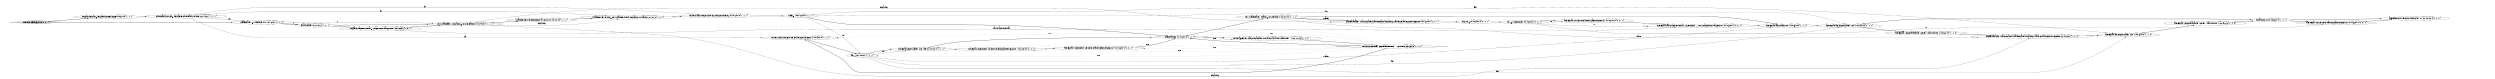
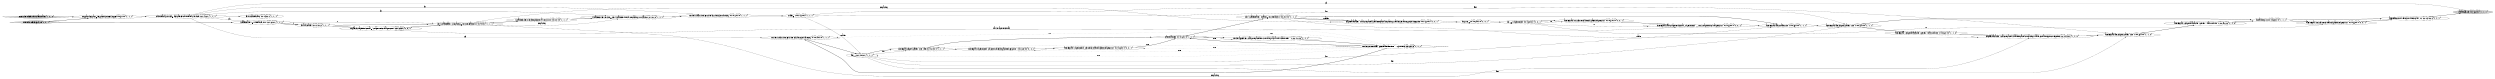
  digraph {
    rankdir=LR
    node [fillcolor=white shape=ellipse style=filled]
    edge [style=bold]
    n1 [label="ColumnFamilyStore cfs = keyspace.getColumnFamilyStore(CF)@@@4@@@['1', '1', '1']"]
    n2 [label="rewriter.switchWriter(getWriter(cfs,s.descriptor.directory))@@@19@@@['1', '1', '1']"]
    n3 [label="SSTableReader s = writeFile(cfs,1000)@@@6@@@['1', '1', '1']"]
+   n4 [fillcolor=lightgray label="validateCFS(cfs)@@@38@@@['1', '1', '1']"]
    n5 [label="rewriter.switchWriter(getWriter(cfs,s.descriptor.directory))@@@12@@@['1', '1', '1']"]
    n6 [label="SSTableRewriter rewriter = new SSTableRewriter(cfs,compacting,1000,false)@@@11@@@['1', '1', '1']"]
+   n7 [label="cfs.truncateBlocking()@@@5@@@['1', '1', '1']"]
    n8 [label="files++@@@20@@@['1', '1', '1']"]
    n9 [label="Set<SSTableReader> compacting = Sets.newHashSet(s)@@@9@@@['1', '1', '1']"]
    n10 [label="cfs.addSSTable(s)@@@7@@@['1', '1', '1']"]
    n11 [label="int files = 1@@@13@@@['1', '1', '1']"]
    n12 [label="assertEquals(files,cfs.getSSTables().size())@@@28@@@['1', '1', '0']"]
    n13 [label="assertEquals(0,cfs.getDataTracker().getView().shadowed.size())@@@29@@@['1', '1', '0']"]
    n14 [label="Thread.sleep(1000)@@@35@@@['1', '1', '1']"]
    n15 [label="Keyspace keyspace = Keyspace.open(KEYSPACE)@@@3@@@['1', '1', '1']"]
    n16 [label="assertEquals(cfs.getSSTables().size(),files)@@@21@@@['1', '1', '1']"]
    n17 [label="assertEquals(files,cfs.getSSTables().size())@@@34@@@['1', '1', '1']"]
    n18 [label="assertEquals(files,sstables.size())@@@33@@@['1', '1', '1']"]
    n19 [label="assertEquals(s.bytesOnDisk(),cfs.metric.liveDiskSpaceUsed.getCount())@@@22@@@['0', '0', '1']"]
    n20 [label="scanner.hasNext()@@@16@@@['1', '1', '1']" shape=diamond]
    n21 [label="assertEquals(s.bytesOnDisk(),cfs.metric.totalDiskSpaceUsed.getCount())@@@23@@@['0', '0', '1']"]
    n22 [label="List<SSTableReader> sstables = rewriter.finish()@@@27@@@['1', '1', '1']"]
    n23 [label="rewriter.append(new LazilyCompactedRow(controller,Arrays.asList(scanner.next())))@@@17@@@['1', '1', '1']"]
    n24 [label="rewriter.currentWriter().getOnDiskFilePointer() > 25000000@@@18@@@['1', '1', '1']" shape=diamond]
    n25 [label="cfs.getDataTracker().markCompactedSSTablesReplaced(compacting,sstables,OperationType.COMPACTION)@@@28@@@['0', '0', '1']"]
    n26 [label="cfs.getDataTracker().markCompactedSSTablesReplaced(compacting,sstables,OperationType.COMPACTION)@@@27@@@['1', '1', '0']"]
    n27 [label="SSTableRewriter.overrideOpenInterval(10000000)@@@10@@@['1', '1', '1']"]
    n28 [label="long startStorageMetricsLoad = StorageMetrics.load.getCount()@@@8@@@['0', '0', '1']"]
    n29 [label="assertEquals(sum,cfs.metric.liveDiskSpaceUsed.getCount())@@@31@@@['0', '0', '1']"]
    n30 [label="assertEquals(startStorageMetricsLoad - s.bytesOnDisk() + sum,StorageMetrics.load.getCount())@@@32@@@['0', '0', '1']"]
    n31 [label="long sum = 0@@@29@@@['0', '0', '1']"]
    n32 [label="sum += x.bytesOnDisk()@@@30@@@['0', '0', '1']"]
    n33 [label="assertEquals(1,cfs.getDataTracker().getView().shadowed.size())@@@26@@@['1', '1', '0']"]
    n34 [label="assertEquals(sum,cfs.metric.totalDiskSpaceUsed.getCount())@@@36@@@['0', '0', '1']"]
    n35 [label="assertFileCounts(s.descriptor.directory.list(),0,0)@@@37@@@['1', '1', '1']"]
    n36 [fillcolor=lightgray label="testNumberOfFilesAndSizes['0', '0', '1']" shape=diamond]
+   n37 [fillcolor=lightgray label="testNumberOfFiles_dont_clean_readers['1', '0', '0']" shape=diamond]
    n1 -> n2 [label=cfs style=solid]
    n1 -> n3 [label=cfs style=solid]
+   n1 -> n4 [label=cfs style=solid]
    n1 -> n5 [label=cfs style=solid]
    n1 -> n6 [label=cfs style=solid]
+   n1 -> n7
    n2 -> n8
    n3 -> n9 [label=s style=solid]
    n3 -> n10 [label=s style=solid]
    n3 -> n10
    n5 -> n11
    n6 -> n5
    n8 -> n12 [label=files style=solid]
    n8 -> n16 [label=files style=solid]
    n8 -> n16
    n8 -> n17 [label=files style=solid]
-   n8 -> n18 [label=sstables style=solid]
+   n8 -> n18 [label=files style=solid]
    n9 -> n6 [label=compacting style=solid]
    n9 -> n25 [label=compacting style=solid]
    n9 -> n26 [label=compacting style=solid]
    n9 -> n27
    n10 -> n9
    n10 -> n28
-   n11 -> n8 [label=files style=solid]
+   n11 -> n8 [label=sstables style=solid]
    n11 -> n12 [label=files style=solid]
    n11 -> n17 [label=files style=solid]
-   n11 -> n20
    n12 -> n13
    n13 -> n14
    n14 -> n34
    n14 -> n35
    n15 -> n1
    n16 -> n19
    n16 -> n20
    n17 -> n14
    n17 -> n33
    n18 -> n17
    n19 -> n21
    n20 -> n22
    n20 -> n23 [label=true style=dotted]
    n20 -> n23
    n20 -> n24 [label=true style=dotted]
    n21 -> n20
    n22 -> n18
    n22 -> n25 [label=sstables style=solid]
    n22 -> n25
    n22 -> n26 [label=sstables style=solid]
    n23 -> n24
    n24 -> n2 [label=true style=dotted]
    n24 -> n2
    n24 -> n8 [label=true style=dotted]
    n24 -> n16 [label=true style=dotted]
    n24 -> n19 [label=true style=dotted]
    n24 -> n20
    n24 -> n21 [label=true style=dotted]
    n25 -> n31
    n26 -> n12
    n27 -> n6
    n28 -> n9
    n28 -> n30 [label=startStorageMetricsLoad style=solid]
    n29 -> n30
    n30 -> n18
    n31 -> n32
    n32 -> n29 [label=sum style=solid]
    n32 -> n29
    n32 -> n30 [label=sum style=solid]
    n32 -> n34 [label=sum style=solid]
    n33 -> n26
    n34 -> n35
+   n35 -> n4
    n36 -> n3
    n36 -> n15
+   n37 -> n15
  }
